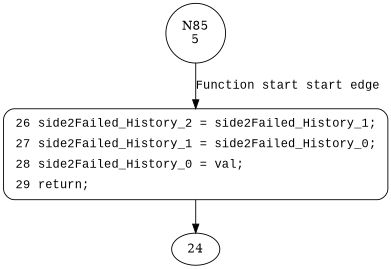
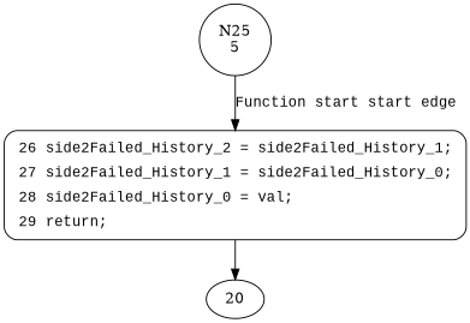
  digraph {
-   n1 [label="N85\n5" shape=circle]
+   n1 [label="N25\n5" shape=circle]
    n2 [fillcolor=white fontname="Courier New" label=<<table border="0" cellborder="0" cellpadding="3" bgcolor="white"><tr><td align="right">26</td><td align="left">side2Failed_History_2 = side2Failed_History_1;</td></tr><tr><td align="right">27</td><td align="left">side2Failed_History_1 = side2Failed_History_0;</td></tr><tr><td align="right">28</td><td align="left">side2Failed_History_0 = val;</td></tr><tr><td align="right">29</td><td align="left">return;</td></tr></table>> penwidth=1 shape=Mrecord style="filled,bold"]
-   24
+   24 [label=20]
    n1 -> n2 [fontname="Courier New" label="Function start start edge"]
    n2 -> 24
  }
